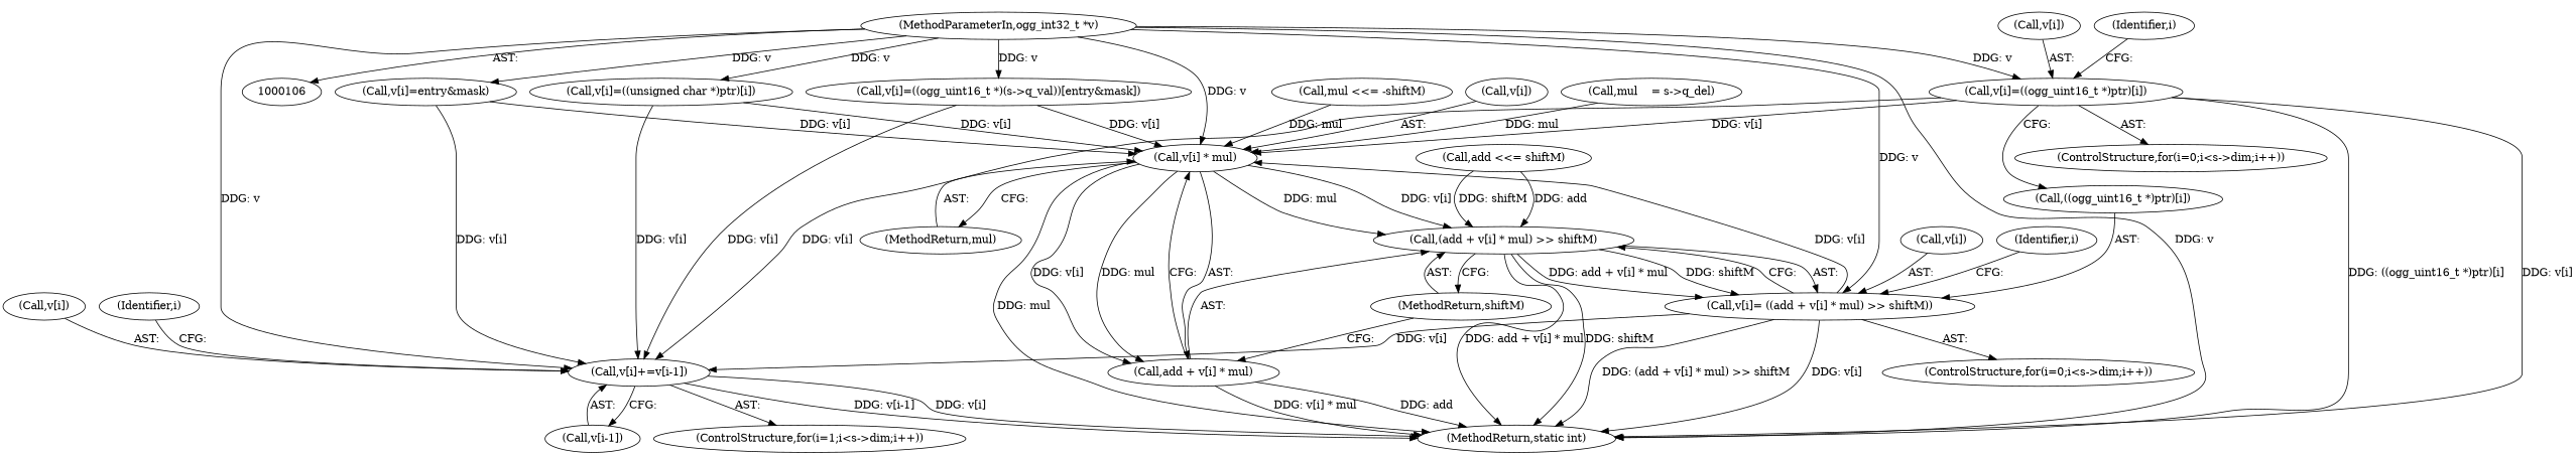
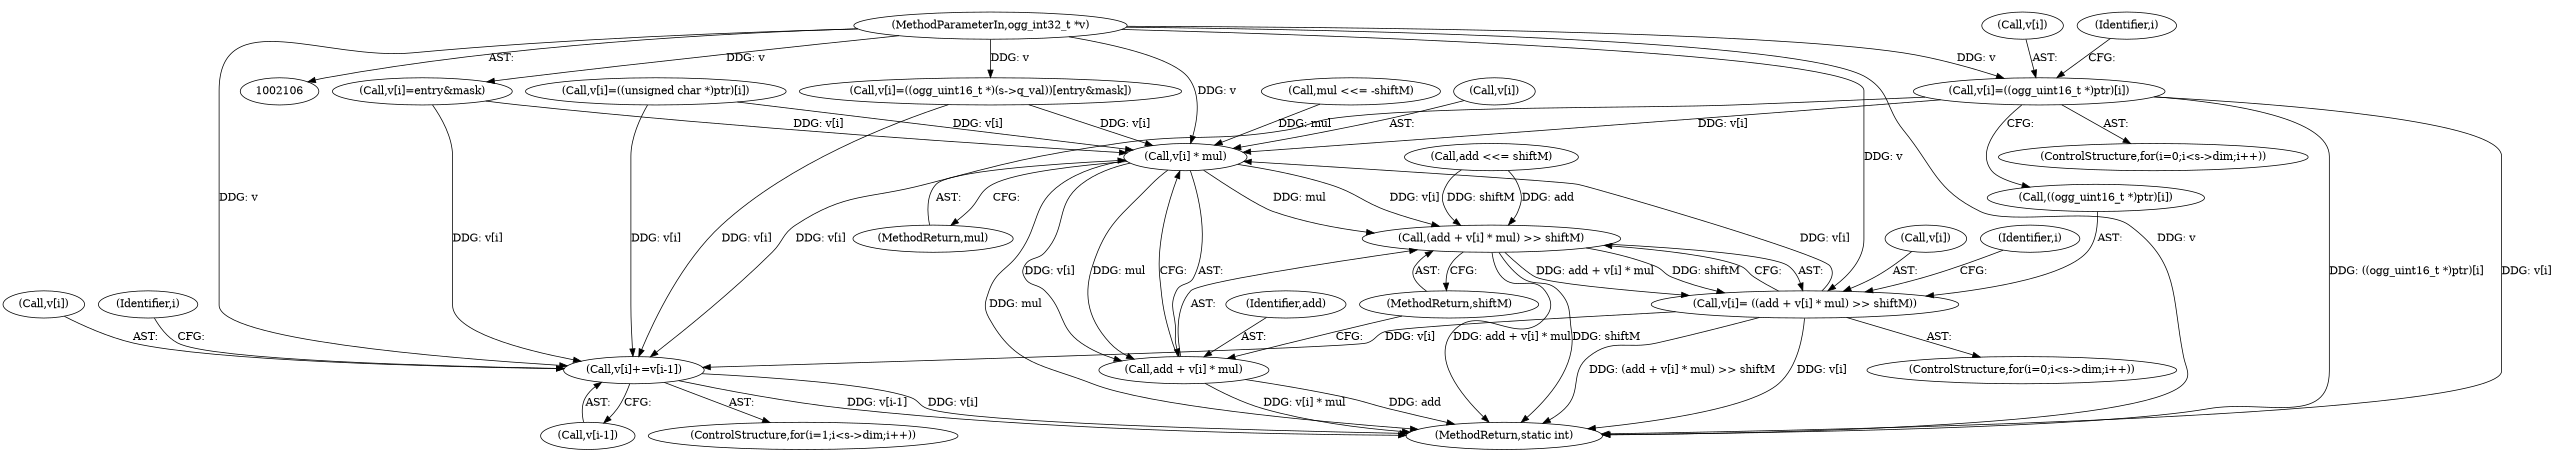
  digraph {
    n1 [label="(Call,v[i]=((ogg_uint16_t *)ptr)[i])"]
    n2 [label="(Call,v[i] * mul)"]
    n3 [label="(Call,v[i]+=v[i-1])"]
    n4 [label="(MethodReturn,static int)"]
    n5 [label="(ControlStructure,for(i=0;i<s->dim;i++))"]
    n6 [label="(Call,((ogg_uint16_t *)ptr)[i])"]
    n7 [label="(Call,(add + v[i] * mul) >> shiftM)"]
    n8 [label="(Call,add + v[i] * mul)"]
    n9 [label="(MethodReturn,mul)"]
    n10 [label="(ControlStructure,for(i=1;i<s->dim;i++))"]
    n11 [label="(Call,v[i-1])"]
    n12 [label="(Call,v[i]= ((add + v[i] * mul) >> shiftM))"]
    n13 [label="(MethodParameterIn,ogg_int32_t *v)"]
    n14 [label="(Call,v[i]=entry&mask)"]
    n15 [label="(Call,v[i]=((ogg_uint16_t *)(s->q_val))[entry&mask])"]
    n16 [label="(Call,v[i]=((unsigned char *)ptr)[i])"]
-   1000106
+   1000106 [label=1002106]
    n18 [label="(ControlStructure,for(i=0;i<s->dim;i++))"]
    n19 [label="(MethodReturn,shiftM)"]
    n20 [label="(Identifier,i)"]
    n21 [label="(Call,mul <<= -shiftM)"]
+   n22 [label="(Identifier,add)"]
    n23 [label="(Call,v[i])"]
    n24 [label="(Call,add <<= shiftM)"]
    n25 [label="(Call,v[i])"]
    n26 [label="(Call,v[i])"]
    n27 [label="(Call,v[i])"]
-   n28 [label="(Call,mul    = s->q_del)"]
    n29 [label="(Identifier,i)"]
    n30 [label="(Identifier,i)"]
    n1 -> n2 [label="DDG: v[i]"]
    n1 -> n3 [label="DDG: v[i]"]
    n1 -> n4 [label="DDG: ((ogg_uint16_t *)ptr)[i]"]
    n1 -> n4 [label="DDG: v[i]"]
    n1 -> n5 [label="AST: "]
    n1 -> n6 [label="CFG: "]
    n2 -> n4 [label="DDG: mul"]
    n2 -> n7 [label="DDG: v[i]"]
    n2 -> n7 [label="DDG: mul"]
    n2 -> n8 [label="AST: "]
    n2 -> n8 [label="DDG: v[i]"]
    n2 -> n8 [label="DDG: mul"]
    n2 -> n9 [label="CFG: "]
    n3 -> n4 [label="DDG: v[i]"]
    n3 -> n4 [label="DDG: v[i-1]"]
    n3 -> n10 [label="AST: "]
    n3 -> n11 [label="CFG: "]
    n6 -> n12 [label="AST: "]
    n7 -> n4 [label="DDG: add + v[i] * mul"]
    n7 -> n4 [label="DDG: shiftM"]
    n7 -> n12 [label="AST: "]
    n7 -> n12 [label="DDG: add + v[i] * mul"]
    n7 -> n12 [label="DDG: shiftM"]
    n7 -> n19 [label="CFG: "]
    n8 -> n2 [label="CFG: "]
    n8 -> n4 [label="DDG: v[i] * mul"]
    n8 -> n4 [label="DDG: add"]
    n8 -> n7 [label="AST: "]
    n9 -> n2 [label="AST: "]
    n11 -> n3 [label="AST: "]
    n12 -> n2 [label="DDG: v[i]"]
    n12 -> n3 [label="DDG: v[i]"]
    n12 -> n4 [label="DDG: v[i]"]
    n12 -> n4 [label="DDG: (add + v[i] * mul) >> shiftM"]
    n12 -> n7 [label="CFG: "]
    n12 -> n18 [label="AST: "]
    n13 -> n1 [label="DDG: v"]
    n13 -> n2 [label="DDG: v"]
    n13 -> n3 [label="DDG: v"]
    n13 -> n4 [label="DDG: v"]
    n13 -> n12 [label="DDG: v"]
    n13 -> n14 [label="DDG: v"]
    n13 -> n15 [label="DDG: v"]
-   n13 -> n16 [label="DDG: v"]
    n13 -> 1000106 [label="AST: "]
    n14 -> n2 [label="DDG: v[i]"]
    n14 -> n3 [label="DDG: v[i]"]
    n15 -> n2 [label="DDG: v[i]"]
    n15 -> n3 [label="DDG: v[i]"]
    n16 -> n2 [label="DDG: v[i]"]
    n16 -> n3 [label="DDG: v[i]"]
    n19 -> n7 [label="AST: "]
    n19 -> n8 [label="CFG: "]
    n20 -> n3 [label="CFG: "]
    n21 -> n2 [label="DDG: mul"]
+   n22 -> n8 [label="AST: "]
    n23 -> n12 [label="AST: "]
    n24 -> n7 [label="DDG: add"]
    n24 -> n7 [label="DDG: shiftM"]
    n25 -> n2 [label="AST: "]
    n26 -> n1 [label="AST: "]
    n27 -> n3 [label="AST: "]
-   n28 -> n2 [label="DDG: mul"]
    n29 -> n1 [label="CFG: "]
    n30 -> n12 [label="CFG: "]
  }
